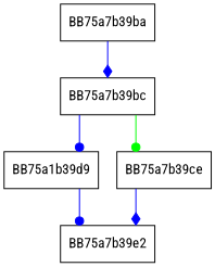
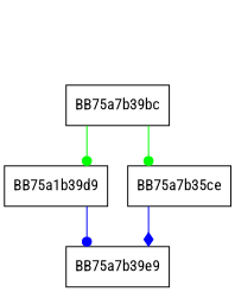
  digraph {
    fontname="Roboto Condensed"
    splines=ortho
    node [fontname="Roboto Condensed" shape=box]
    edge [arrowhead=dot color=blue fontname="Roboto Condensed"]
    n1 [label=BB75a1b39d9]
    BB75a7b39bc
-   BB75a7b39ce
-   BB75a7b39ba
-   BB75a7b39e2
+   BB75a7b39ce [label=BB75a7b35ce]
+   BB75a7b39e2 [label=BB75a7b39e9]
    n1 -> BB75a7b39e2
-   BB75a7b39bc -> n1
+   BB75a7b39bc -> n1 [color=green]
    BB75a7b39bc -> BB75a7b39ce [color=green]
    BB75a7b39ce -> BB75a7b39e2 [arrowhead=diamond]
-   BB75a7b39ba -> BB75a7b39bc [arrowhead=diamond]
  }
